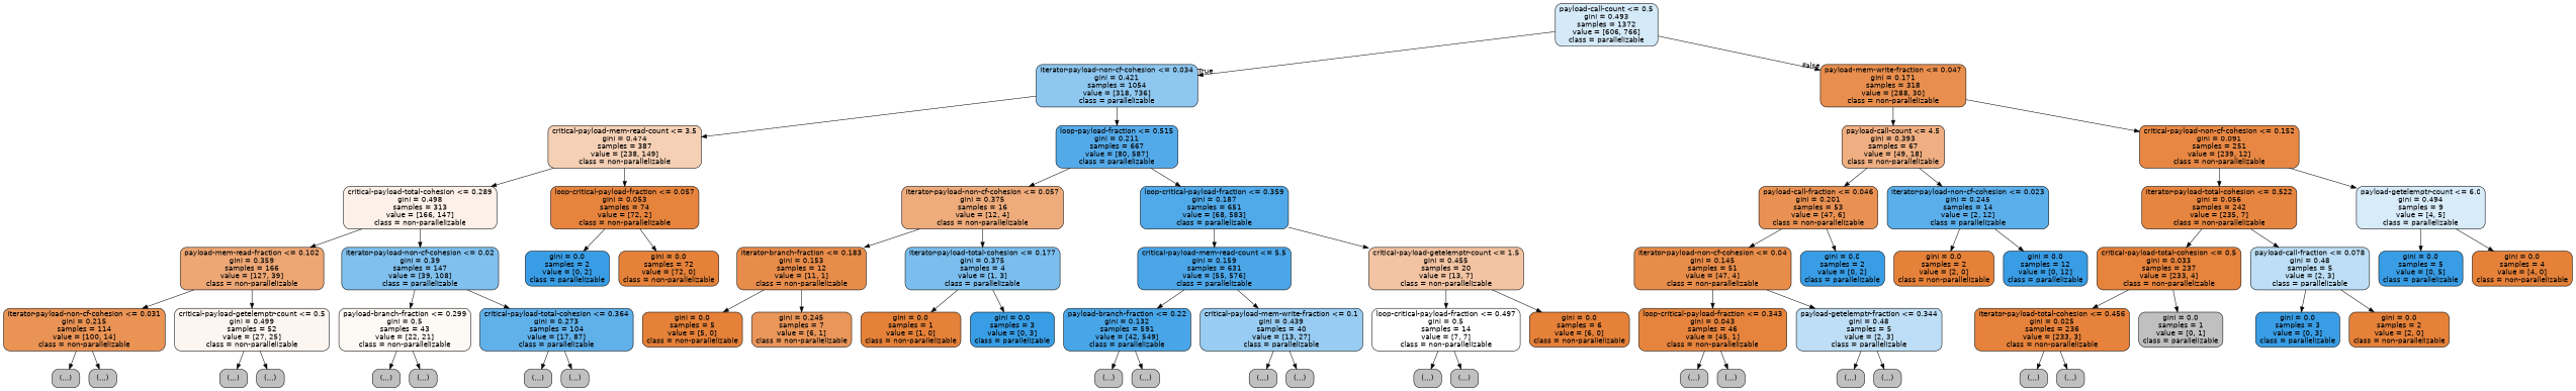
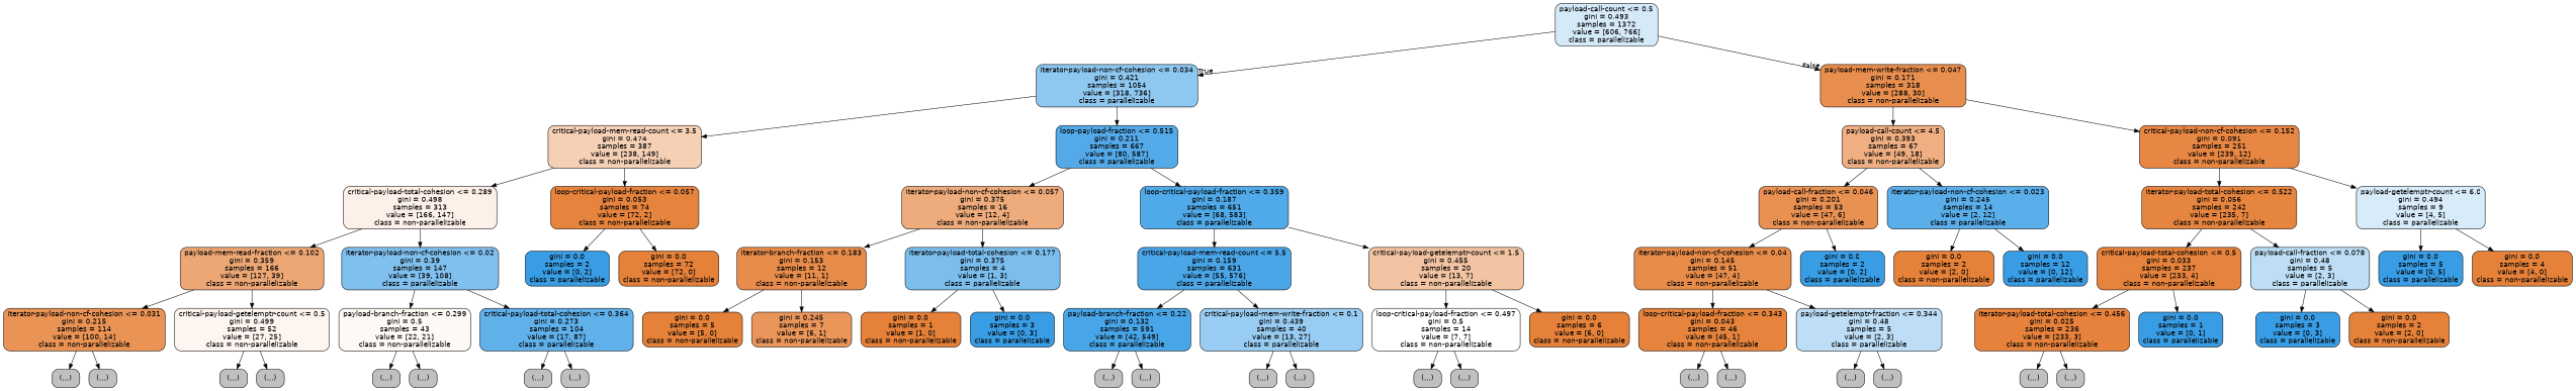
  digraph {
    node [color=black fillcolor="#C0C0C0" fontname=helvetica shape=box style="filled, rounded"]
    edge [fontname=helvetica]
    n1 [fillcolor="#399de535" label="payload-call-count <= 0.5\ngini = 0.493\nsamples = 1372\nvalue = [606, 766]\nclass = parallelizable"]
    n2 [fillcolor="#399de591" label="iterator-payload-non-cf-cohesion <= 0.034\ngini = 0.421\nsamples = 1054\nvalue = [318, 736]\nclass = parallelizable"]
    n3 [fillcolor="#e58139e4" label="payload-mem-write-fraction <= 0.047\ngini = 0.171\nsamples = 318\nvalue = [288, 30]\nclass = non-parallelizable"]
    n4 [fillcolor="#e581395f" label="critical-payload-mem-read-count <= 3.5\ngini = 0.474\nsamples = 387\nvalue = [238, 149]\nclass = non-parallelizable"]
    n5 [fillcolor="#399de5dc" label="loop-payload-fraction <= 0.515\ngini = 0.211\nsamples = 667\nvalue = [80, 587]\nclass = parallelizable"]
    n6 [fillcolor="#e581391d" label="critical-payload-total-cohesion <= 0.289\ngini = 0.498\nsamples = 313\nvalue = [166, 147]\nclass = non-parallelizable"]
    n7 [fillcolor="#e58139f8" label="loop-critical-payload-fraction <= 0.057\ngini = 0.053\nsamples = 74\nvalue = [72, 2]\nclass = non-parallelizable"]
    n8 [fillcolor="#e58139b1" label="payload-mem-read-fraction <= 0.102\ngini = 0.359\nsamples = 166\nvalue = [127, 39]\nclass = non-parallelizable"]
    n9 [fillcolor="#399de5a3" label="iterator-payload-non-cf-cohesion <= 0.02\ngini = 0.39\nsamples = 147\nvalue = [39, 108]\nclass = parallelizable"]
    n10 [fillcolor="#e58139db" label="iterator-payload-non-cf-cohesion <= 0.031\ngini = 0.215\nsamples = 114\nvalue = [100, 14]\nclass = non-parallelizable"]
    n11 [fillcolor="#e5813913" label="critical-payload-getelemptr-count <= 0.5\ngini = 0.499\nsamples = 52\nvalue = [27, 25]\nclass = non-parallelizable"]
    n12 [label="(...)"]
    n13 [label="(...)"]
    n14 [label="(...)"]
    n15 [label="(...)"]
    n16 [fillcolor="#e581390c" label="payload-branch-fraction <= 0.299\ngini = 0.5\nsamples = 43\nvalue = [22, 21]\nclass = non-parallelizable"]
    n17 [fillcolor="#399de5cd" label="critical-payload-total-cohesion <= 0.364\ngini = 0.273\nsamples = 104\nvalue = [17, 87]\nclass = parallelizable"]
    n18 [label="(...)"]
    n19 [label="(...)"]
    n20 [label="(...)"]
    n21 [label="(...)"]
    n22 [fillcolor="#399de5ff" label="gini = 0.0\nsamples = 2\nvalue = [0, 2]\nclass = parallelizable"]
    n23 [fillcolor="#e58139ff" label="gini = 0.0\nsamples = 72\nvalue = [72, 0]\nclass = non-parallelizable"]
    n24 [fillcolor="#e58139aa" label="iterator-payload-non-cf-cohesion <= 0.057\ngini = 0.375\nsamples = 16\nvalue = [12, 4]\nclass = non-parallelizable"]
    n25 [fillcolor="#399de5e1" label="loop-critical-payload-fraction <= 0.359\ngini = 0.187\nsamples = 651\nvalue = [68, 583]\nclass = parallelizable"]
    n26 [fillcolor="#e58139e8" label="iterator-branch-fraction <= 0.183\ngini = 0.153\nsamples = 12\nvalue = [11, 1]\nclass = non-parallelizable"]
    n27 [fillcolor="#399de5aa" label="iterator-payload-total-cohesion <= 0.177\ngini = 0.375\nsamples = 4\nvalue = [1, 3]\nclass = parallelizable"]
    n28 [fillcolor="#e58139ff" label="gini = 0.0\nsamples = 5\nvalue = [5, 0]\nclass = non-parallelizable"]
    n29 [fillcolor="#e58139d4" label="gini = 0.245\nsamples = 7\nvalue = [6, 1]\nclass = non-parallelizable"]
    n30 [fillcolor="#e58139ff" label="gini = 0.0\nsamples = 1\nvalue = [1, 0]\nclass = non-parallelizable"]
    n31 [fillcolor="#399de5ff" label="gini = 0.0\nsamples = 3\nvalue = [0, 3]\nclass = parallelizable"]
    n32 [fillcolor="#399de5e7" label="critical-payload-mem-read-count <= 5.5\ngini = 0.159\nsamples = 631\nvalue = [55, 576]\nclass = parallelizable"]
    n33 [fillcolor="#e5813976" label="critical-payload-getelemptr-count <= 1.5\ngini = 0.455\nsamples = 20\nvalue = [13, 7]\nclass = non-parallelizable"]
    n34 [fillcolor="#399de5eb" label="payload-branch-fraction <= 0.22\ngini = 0.132\nsamples = 591\nvalue = [42, 549]\nclass = parallelizable"]
    n35 [fillcolor="#399de584" label="critical-payload-mem-write-fraction <= 0.1\ngini = 0.439\nsamples = 40\nvalue = [13, 27]\nclass = parallelizable"]
    n36 [label="(...)"]
    n37 [label="(...)"]
    n38 [label="(...)"]
    n39 [label="(...)"]
    n40 [fillcolor="#e5813900" label="loop-critical-payload-fraction <= 0.497\ngini = 0.5\nsamples = 14\nvalue = [7, 7]\nclass = non-parallelizable"]
    n41 [fillcolor="#e58139ff" label="gini = 0.0\nsamples = 6\nvalue = [6, 0]\nclass = non-parallelizable"]
    n42 [label="(...)"]
    n43 [label="(...)"]
    n44 [fillcolor="#e58139a1" label="payload-call-count <= 4.5\ngini = 0.393\nsamples = 67\nvalue = [49, 18]\nclass = non-parallelizable"]
    n45 [fillcolor="#e58139f2" label="critical-payload-non-cf-cohesion <= 0.152\ngini = 0.091\nsamples = 251\nvalue = [239, 12]\nclass = non-parallelizable"]
    n46 [fillcolor="#e58139de" label="payload-call-fraction <= 0.046\ngini = 0.201\nsamples = 53\nvalue = [47, 6]\nclass = non-parallelizable"]
    n47 [fillcolor="#399de5d4" label="iterator-payload-non-cf-cohesion <= 0.023\ngini = 0.245\nsamples = 14\nvalue = [2, 12]\nclass = parallelizable"]
    n48 [fillcolor="#e58139e9" label="iterator-payload-non-cf-cohesion <= 0.04\ngini = 0.145\nsamples = 51\nvalue = [47, 4]\nclass = non-parallelizable"]
    n49 [fillcolor="#399de5ff" label="gini = 0.0\nsamples = 2\nvalue = [0, 2]\nclass = parallelizable"]
    n50 [fillcolor="#e58139f9" label="loop-critical-payload-fraction <= 0.343\ngini = 0.043\nsamples = 46\nvalue = [45, 1]\nclass = non-parallelizable"]
    n51 [fillcolor="#399de555" label="payload-getelemptr-fraction <= 0.344\ngini = 0.48\nsamples = 5\nvalue = [2, 3]\nclass = parallelizable"]
    n52 [label="(...)"]
    n53 [label="(...)"]
    n54 [label="(...)"]
    n55 [label="(...)"]
    n56 [fillcolor="#e58139ff" label="gini = 0.0\nsamples = 2\nvalue = [2, 0]\nclass = non-parallelizable"]
    n57 [fillcolor="#399de5ff" label="gini = 0.0\nsamples = 12\nvalue = [0, 12]\nclass = parallelizable"]
    n58 [fillcolor="#e58139f7" label="iterator-payload-total-cohesion <= 0.522\ngini = 0.056\nsamples = 242\nvalue = [235, 7]\nclass = non-parallelizable"]
    n59 [fillcolor="#399de533" label="payload-getelemptr-count <= 6.0\ngini = 0.494\nsamples = 9\nvalue = [4, 5]\nclass = parallelizable"]
    n60 [fillcolor="#e58139fb" label="critical-payload-total-cohesion <= 0.5\ngini = 0.033\nsamples = 237\nvalue = [233, 4]\nclass = non-parallelizable"]
    n61 [fillcolor="#399de555" label="payload-call-fraction <= 0.078\ngini = 0.48\nsamples = 5\nvalue = [2, 3]\nclass = parallelizable"]
    n62 [fillcolor="#e58139fc" label="iterator-payload-total-cohesion <= 0.456\ngini = 0.025\nsamples = 236\nvalue = [233, 3]\nclass = non-parallelizable"]
-   n63 [label="gini = 0.0\nsamples = 1\nvalue = [0, 1]\nclass = parallelizable"]
+   n63 [fillcolor="#399de5ff" label="gini = 0.0\nsamples = 1\nvalue = [0, 1]\nclass = parallelizable"]
    n64 [label="(...)"]
    n65 [label="(...)"]
    n66 [fillcolor="#399de5ff" label="gini = 0.0\nsamples = 3\nvalue = [0, 3]\nclass = parallelizable"]
    n67 [fillcolor="#e58139ff" label="gini = 0.0\nsamples = 2\nvalue = [2, 0]\nclass = non-parallelizable"]
    n68 [fillcolor="#399de5ff" label="gini = 0.0\nsamples = 5\nvalue = [0, 5]\nclass = parallelizable"]
    n69 [fillcolor="#e58139ff" label="gini = 0.0\nsamples = 4\nvalue = [4, 0]\nclass = non-parallelizable"]
    n1 -> n2 [headlabel=True labelangle=45 labeldistance=2.5]
    n1 -> n3 [headlabel=False labelangle=-45 labeldistance=2.5]
    n2 -> n4
    n2 -> n5
    n3 -> n44
    n3 -> n45
    n4 -> n6
    n4 -> n7
    n5 -> n24
    n5 -> n25
    n6 -> n8
    n6 -> n9
    n7 -> n22
    n7 -> n23
    n8 -> n10
    n8 -> n11
    n9 -> n16
    n9 -> n17
    n10 -> n12
    n10 -> n13
    n11 -> n14
    n11 -> n15
    n16 -> n18
    n16 -> n19
    n17 -> n20
    n17 -> n21
    n24 -> n26
    n24 -> n27
    n25 -> n32
    n25 -> n33
    n26 -> n28
    n26 -> n29
    n27 -> n30
    n27 -> n31
    n32 -> n34
    n32 -> n35
    n33 -> n40
    n33 -> n41
    n34 -> n36
    n34 -> n37
    n35 -> n38
    n35 -> n39
    n40 -> n42
    n40 -> n43
    n44 -> n46
    n44 -> n47
    n45 -> n58
    n45 -> n59
    n46 -> n48
    n46 -> n49
    n47 -> n56
    n47 -> n57
    n48 -> n50
    n48 -> n51
    n50 -> n52
    n50 -> n53
    n51 -> n54
    n51 -> n55
    n58 -> n60
    n58 -> n61
    n59 -> n68
    n59 -> n69
    n60 -> n62
    n60 -> n63
    n61 -> n66
    n61 -> n67
    n62 -> n64
    n62 -> n65
  }
